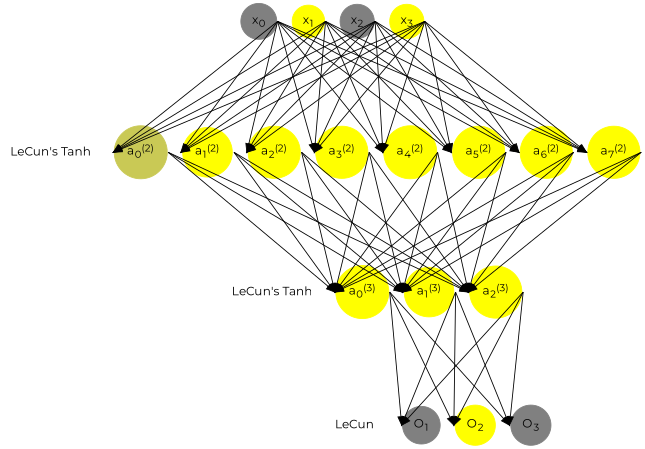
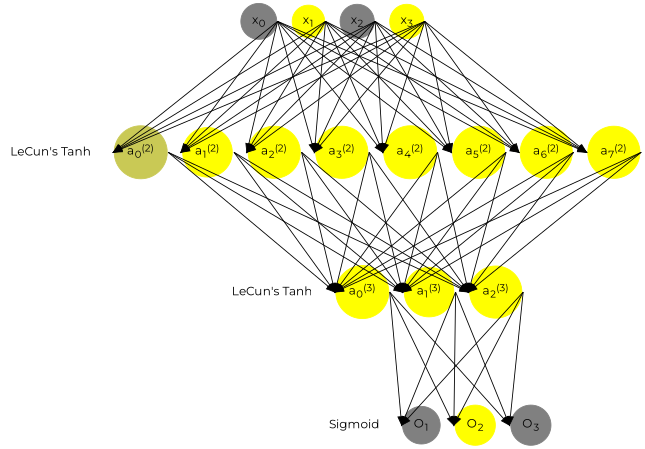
  digraph {
    rankdir=TB
    ranksep=1.4
    splines=false
    fontname=Montserrat
    node [color="0.1667, 0.0, 0.5" fillcolor="0.1667, 0.0, 0.5" shape=circle style=filled fontname=Montserrat]
    edge [headport=w style=solid tailport=e fontname=Montserrat]
    n1 [label=<x<sub>0</sub>>]
    n2 [color="0.1667, 1.0, 1.0" fillcolor="0.1667, 1.0, 1.0" label=<x<sub>1</sub>>]
    n3 [label=<x<sub>2</sub>>]
    n4 [color="0.1667, 1.0, 1.0" fillcolor="0.1667, 1.0, 1.0" label=<x<sub>3</sub>>]
    n5 [color="0.1667, 0.576428, 0.788214" fillcolor="0.1667, 0.576428, 0.788214" label=<a<sub>0</sub><sup>(2)</sup>>]
    n6 [color="0.1667, 1.221785, 1.110892" fillcolor="0.1667, 1.221785, 1.110892" label=<a<sub>1</sub><sup>(2)</sup>>]
    n7 [color="0.1667, 1.534733, 1.267367" fillcolor="0.1667, 1.534733, 1.267367" label=<a<sub>2</sub><sup>(2)</sup>>]
    n8 [color="0.1667, 1.328060, 1.164030" fillcolor="0.1667, 1.328060, 1.164030" label=<a<sub>3</sub><sup>(2)</sup>>]
    n9 [color="0.1667, 1.597782, 1.298891" fillcolor="0.1667, 1.597782, 1.298891" label=<a<sub>4</sub><sup>(2)</sup>>]
    n10 [color="0.1667, 1.203340, 1.101670" fillcolor="0.1667, 1.203340, 1.101670" label=<a<sub>5</sub><sup>(2)</sup>>]
    n11 [color="0.1667, 1.057243, 1.028622" fillcolor="0.1667, 1.057243, 1.028622" label=<a<sub>6</sub><sup>(2)</sup>>]
    n12 [color="0.1667, 1.479498, 1.239749" fillcolor="0.1667, 1.479498, 1.239749" label=<a<sub>7</sub><sup>(2)</sup>>]
    n13 [color="0.1667, 1.715802, 1.357901" fillcolor="0.1667, 1.715802, 1.357901" label=<a<sub>0</sub><sup>(3)</sup>>]
    n14 [color="0.1667, 1.577537, 1.288769" fillcolor="0.1667, 1.577537, 1.288769" label=<a<sub>1</sub><sup>(3)</sup>>]
    n15 [color="0.1667, 1.163429, 1.081714" fillcolor="0.1667, 1.163429, 1.081714" label=<a<sub>2</sub><sup>(3)</sup>>]
    n16 [label=<O<sub>1</sub>>]
    n17 [color="0.1667, 1.0, 1.0" fillcolor="0.1667, 1.0, 1.0" label=<O<sub>2</sub>>]
    n18 [label=<O<sub>3</sub>>]
    n19 [label="LeCun's Tanh" shape=plaintext color="" fillcolor="" style=""]
    n20 [label="LeCun's Tanh" shape=plaintext color="" fillcolor="" style=""]
-   n21 [label=LeCun shape=plaintext color="" fillcolor="" style=""]
+   n21 [label=Sigmoid shape=plaintext color="" fillcolor="" style=""]
    subgraph sub_1 {
      n1
    }
    subgraph sub_2 {
      n2
    }
    subgraph sub_3 {
      n3
    }
    subgraph sub_4 {
      n4
    }
    subgraph sub_5 {
      n5
    }
    subgraph sub_6 {
      n6
    }
    subgraph sub_7 {
      n7
    }
    subgraph sub_8 {
      n8
    }
    subgraph sub_9 {
      n9
    }
    subgraph sub_10 {
      n10
    }
    subgraph sub_11 {
      n11
    }
    subgraph sub_12 {
      n12
    }
    subgraph sub_13 {
      n13
    }
    subgraph sub_14 {
      n14
    }
    subgraph sub_15 {
      n15
    }
    subgraph sub_16 {
      n16
    }
    subgraph sub_17 {
      n17
    }
    subgraph sub_18 {
      n18
    }
    subgraph sub_19 {
      rank=same
      n1
      n2
      n3
      n4
    }
    subgraph sub_20 {
      rank=same
      n5
      n6
      n7
      n8
      n9
      n10
      n11
      n12
    }
    subgraph sub_21 {
      rank=same
      n13
      n14
      n15
    }
    subgraph sub_22 {
      rank=same
      n16
      n17
      n18
    }
    subgraph sub_23 {
      rank=same
      n5
      n19
    }
    subgraph sub_24 {
      rank=same
      n13
      n20
    }
    subgraph sub_25 {
      rank=same
      n16
      n21
    }
    n1 -> n2 [style=invis]
    n1 -> n5
    n1 -> n6
    n1 -> n7
    n1 -> n8
    n1 -> n9
    n1 -> n10
    n1 -> n11
    n1 -> n12
    n2 -> n3 [style=invis]
    n2 -> n5
    n2 -> n6
    n2 -> n7
    n2 -> n8
    n2 -> n9
    n2 -> n10
    n2 -> n11
    n2 -> n12
    n3 -> n4 [style=invis]
    n3 -> n5
    n3 -> n6
    n3 -> n7
    n3 -> n8
    n3 -> n9
    n3 -> n10
    n3 -> n11
    n3 -> n12
    n4 -> n5
    n4 -> n6
    n4 -> n7
    n4 -> n8
    n4 -> n9
    n4 -> n10
    n4 -> n11
    n4 -> n12
    n5 -> n6 [style=invis]
    n5 -> n13
    n5 -> n14
    n5 -> n15
    n6 -> n7 [style=invis]
    n6 -> n13
    n6 -> n14
    n6 -> n15
    n7 -> n8 [style=invis]
    n7 -> n13
    n7 -> n14
    n7 -> n15
    n8 -> n9 [style=invis]
    n8 -> n13
    n8 -> n14
    n8 -> n15
    n9 -> n10 [style=invis]
    n9 -> n13
    n9 -> n14
    n9 -> n15
    n10 -> n11 [style=invis]
    n10 -> n13
    n10 -> n14
    n10 -> n15
    n11 -> n12 [style=invis]
    n11 -> n13
    n11 -> n14
    n11 -> n15
    n12 -> n13
    n12 -> n14
    n12 -> n15
    n13 -> n14 [style=invis]
    n13 -> n16
    n13 -> n17
    n13 -> n18
    n14 -> n15 [style=invis]
    n14 -> n16
    n14 -> n17
    n14 -> n18
    n15 -> n16
    n15 -> n17
    n15 -> n18
    n16 -> n17 [style=invis]
    n17 -> n18 [style=invis]
    n19 -> n5 [style=invis]
    n20 -> n13 [style=invis]
    n21 -> n16 [style=invis]
  }
